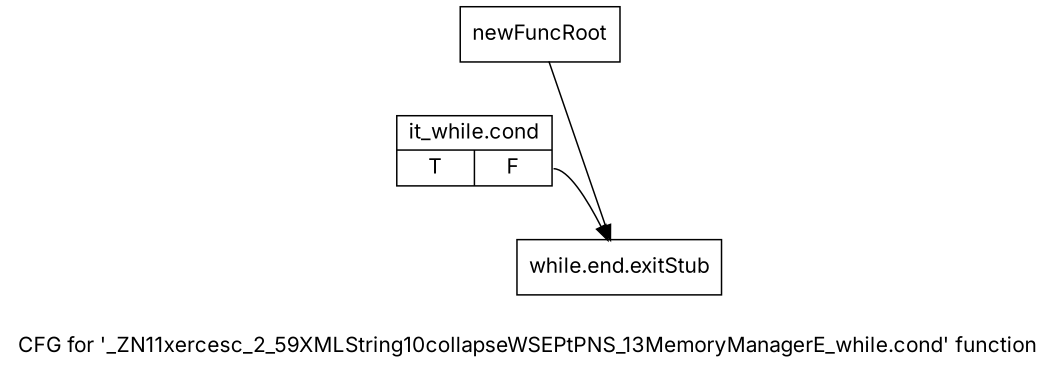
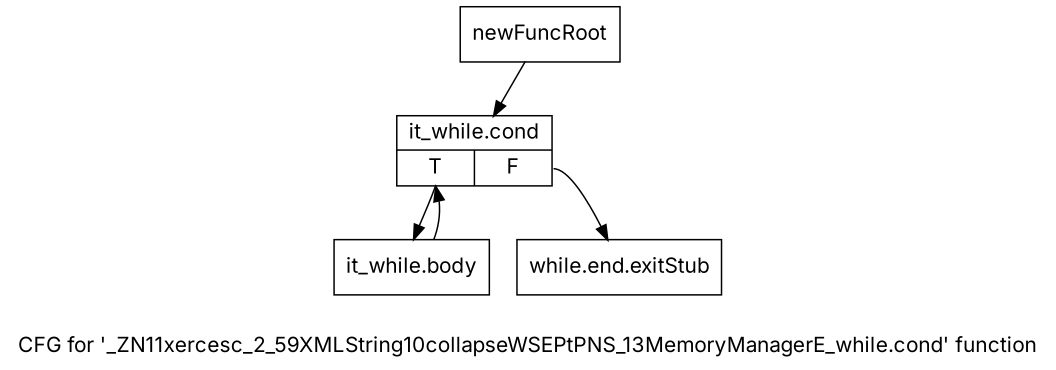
  digraph {
    label="CFG for '_ZN11xercesc_2_59XMLString10collapseWSEPtPNS_13MemoryManagerE_while.cond' function"
    fontname=Inter
    node [shape=record fontname=Inter]
    edge [fontname=Inter]
    n1 [label="{newFuncRoot}"]
    n2 [label="{it_while.cond|{<s0>T|<s1>F}}"]
    n3 [label="{while.end.exitStub}"]
-   n1 -> n3
+   n4 [label="{it_while.body}"]
+   n1 -> n2
    n2 -> n3 [tailport=s1]
+   n2 -> n4 [tailport=s0]
+   n4 -> n2
  }
